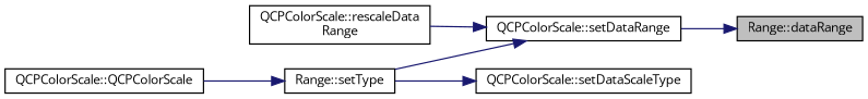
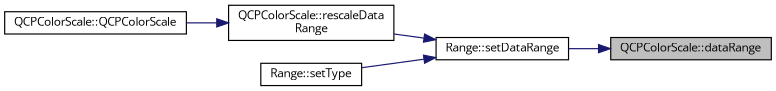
  digraph {
    fontname="Open Sans"
    rankdir=RL
    node [color=black fillcolor=white fontname="Open Sans" fontsize=10 shape=record style=filled]
    edge [color=midnightblue dir=back fontname="Open Sans" fontsize=10 labelfontname=Helvetica labelfontsize=10 style=solid]
-   n1 [fillcolor=grey75 fontcolor=black height=0.2 label="Range::dataRange" width=0.4]
-   n2 [height=0.2 label="QCPColorScale::setDataRange" width=0.4]
+   n1 [fillcolor=grey75 fontcolor=black height=0.2 label="QCPColorScale::dataRange" width=0.4]
+   n2 [height=0.2 label="Range::setDataRange" width=0.4]
    n3 [height=0.2 label="QCPColorScale::rescaleData\lRange" width=0.4]
    n4 [height=0.2 label="Range::setType" width=0.4]
    n5 [height=0.2 label="QCPColorScale::QCPColorScale" width=0.4]
-   n6 [height=0.2 label="QCPColorScale::setDataScaleType" width=0.4]
    n1 -> n2
    n2 -> n3
    n2 -> n4
-   n4 -> n5
-   n6 -> n4
+   n3 -> n5
  }
